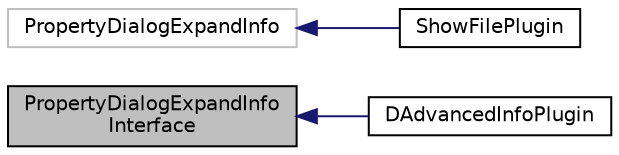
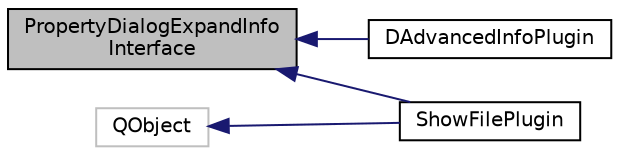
  digraph {
    rankdir=LR
    node [color=black fillcolor=white fontname=Helvetica fontsize=10 shape=record style=filled]
    edge [color=midnightblue dir=back fontname=Helvetica fontsize=10 labelfontname=Helvetica labelfontsize=10 style=solid]
    n1 [fillcolor=grey75 fontcolor=black height=0.2 label="PropertyDialogExpandInfo\lInterface" width=0.4]
    n2 [height=0.2 label=DAdvancedInfoPlugin width=0.4]
    n3 [height=0.2 label=ShowFilePlugin width=0.4]
-   n4 [color=grey75 height=0.2 label=PropertyDialogExpandInfo width=0.4]
+   n4 [color=grey75 height=0.2 label=QObject width=0.4]
    n1 -> n2
+   n1 -> n3
    n4 -> n3
  }
